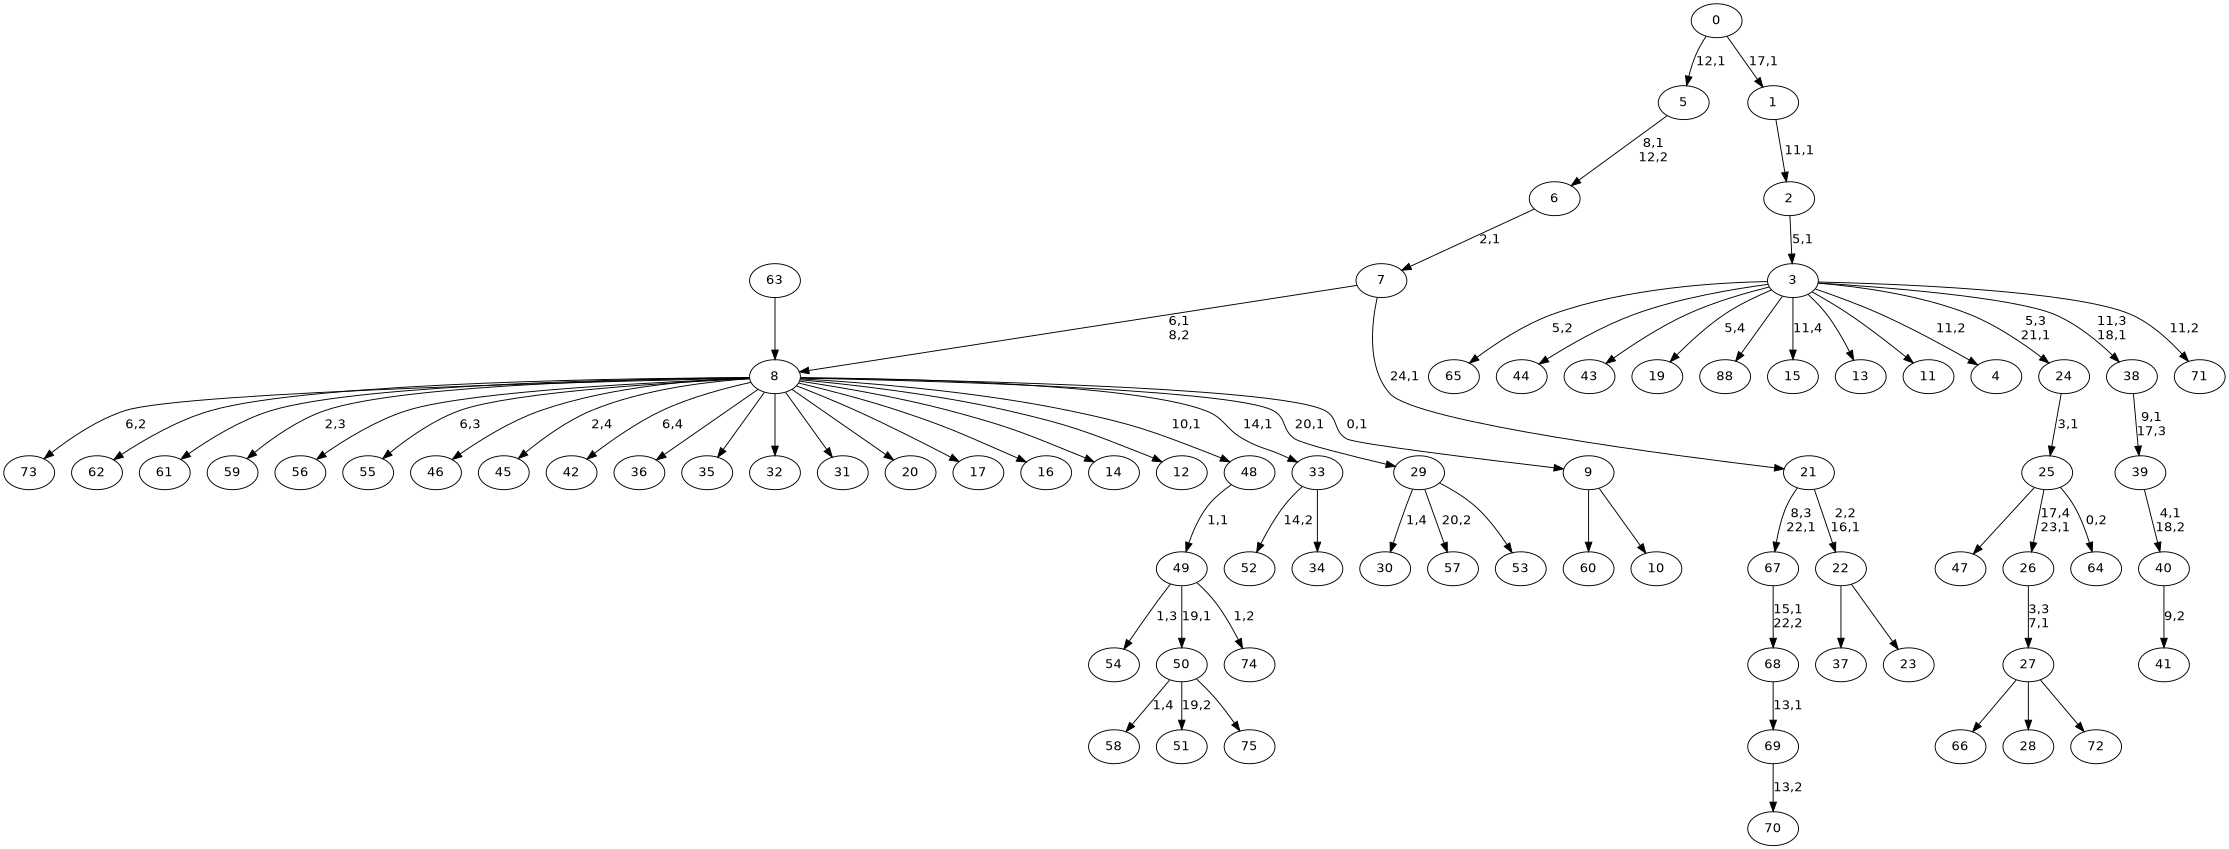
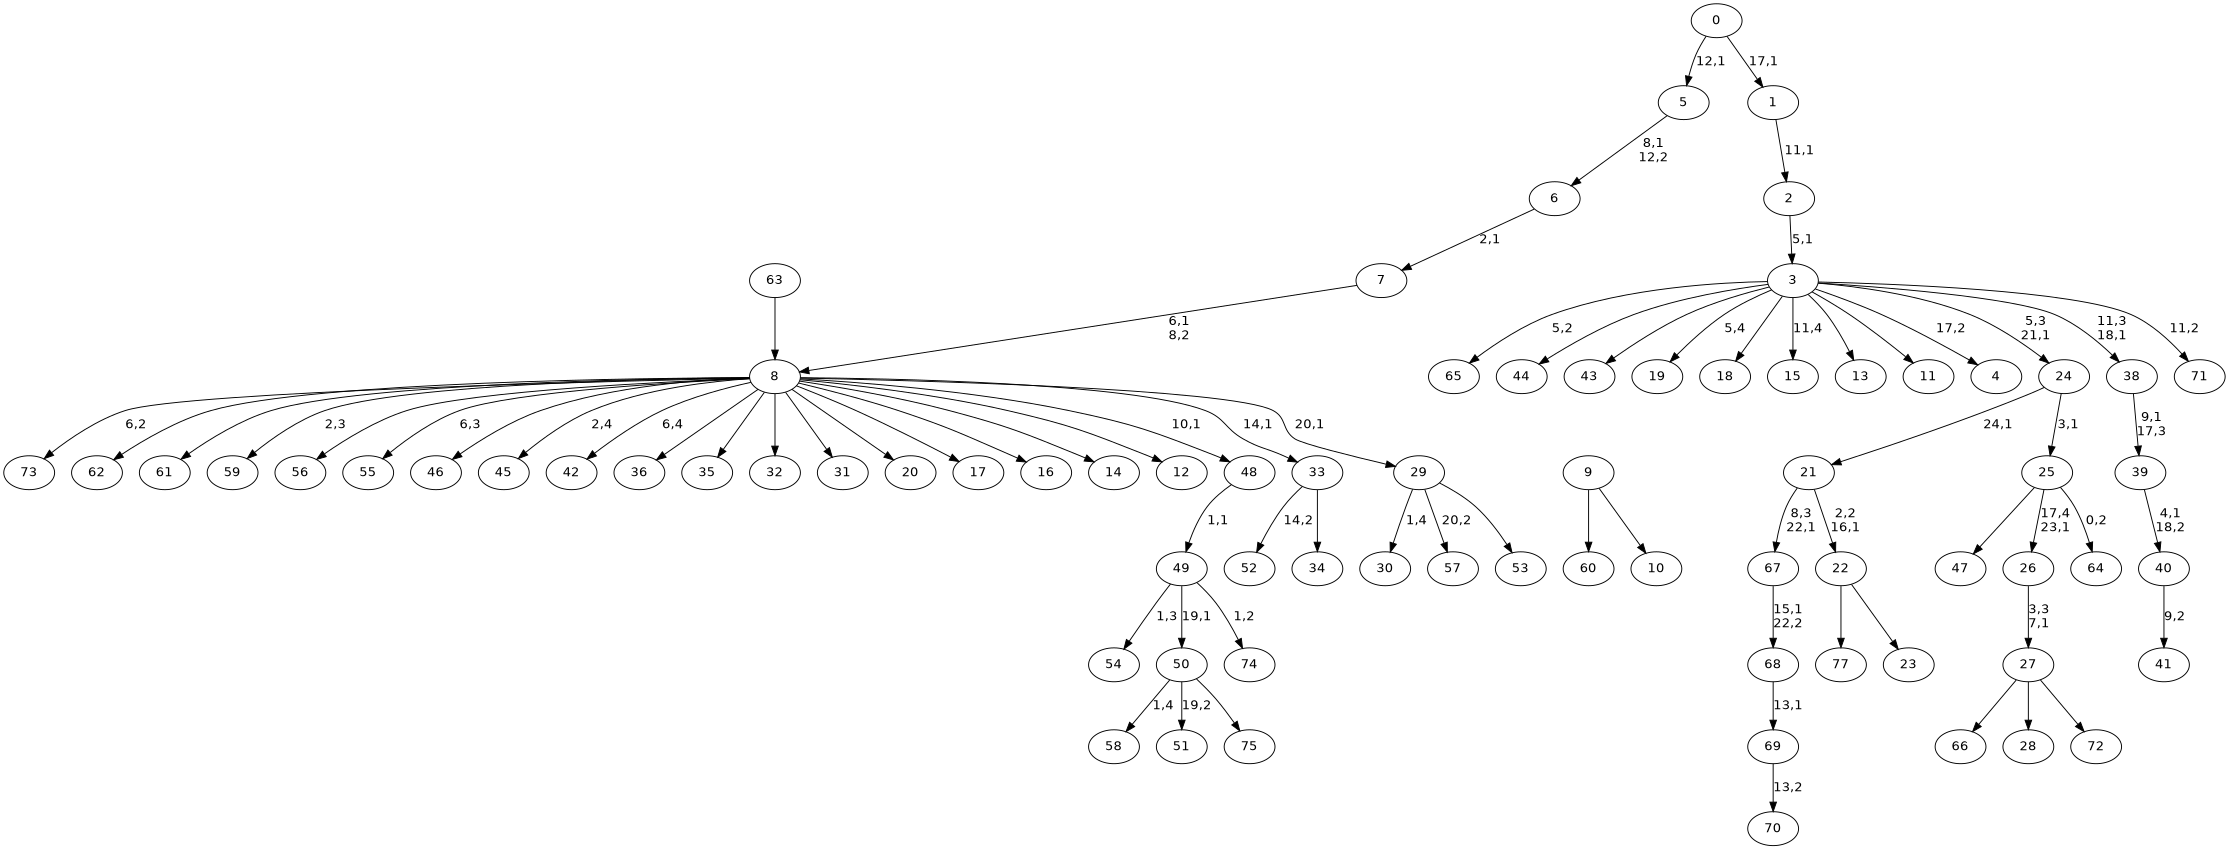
  digraph {
    fontname="DejaVu Sans"
    node [fontname="DejaVu Sans"]
    edge [fontname="DejaVu Sans"]
    69
    70
    68
    67
    50
    75
    58
    51
    49
    74
    54
    48
    40
    41
    39
    38
    33
    52
    34
    29
    57
    53
    30
    27
    72
    66
    28
    26
    25
    64
    47
    24
    22
-   37
+   37 [label=77]
    23
    21
    9
    60
    10
    8
    73
    62
    61
    59
    56
    55
    46
    45
    42
    36
    35
    32
    31
    20
    17
    16
    14
    12
    63
    7
    6
    5
    3
    71
    65
    44
    43
    19
-   18 [label=88]
+   18
    15
    13
    11
    4
    2
    1
    0
    69 -> 70 [label="13,2"]
    68 -> 69 [label="13,1"]
    67 -> 68 [label="15,1\n22,2"]
    50 -> 75
    50 -> 58 [label="1,4"]
    50 -> 51 [label="19,2"]
    49 -> 50 [label="19,1"]
    49 -> 74 [label="1,2"]
    49 -> 54 [label="1,3"]
    48 -> 49 [label="1,1"]
    40 -> 41 [label="9,2"]
    39 -> 40 [label="4,1\n18,2"]
    38 -> 39 [label="9,1\n17,3"]
    33 -> 52 [label="14,2"]
    33 -> 34
    29 -> 57 [label="20,2"]
    29 -> 53
    29 -> 30 [label="1,4"]
    27 -> 72
    27 -> 66
    27 -> 28
    26 -> 27 [label="3,3\n7,1"]
    25 -> 26 [label="17,4\n23,1"]
    25 -> 64 [label="0,2"]
    25 -> 47
    24 -> 25 [label="3,1"]
    22 -> 37
    22 -> 23
    21 -> 67 [label="8,3\n22,1"]
    21 -> 22 [label="2,2\n16,1"]
    9 -> 60
    9 -> 10
    8 -> 48 [label="10,1"]
    8 -> 33 [label="14,1"]
    8 -> 29 [label="20,1"]
-   8 -> 9 [label="0,1"]
    8 -> 73 [label="6,2"]
    8 -> 62
    8 -> 61
    8 -> 59 [label="2,3"]
    8 -> 56
    8 -> 55 [label="6,3"]
    8 -> 46
    8 -> 45 [label="2,4"]
    8 -> 42 [label="6,4"]
    8 -> 36
    8 -> 35
    8 -> 32
    8 -> 31
    8 -> 20
    8 -> 17
    8 -> 16
    8 -> 14
    8 -> 12
    63 -> 8
-   7 -> 21 [label="24,1"]
+   24 -> 21 [label="24,1"]
    7 -> 8 [label="6,1\n8,2"]
    6 -> 7 [label="2,1"]
    5 -> 6 [label="8,1\n12,2"]
    3 -> 38 [label="11,3\n18,1"]
    3 -> 24 [label="5,3\n21,1"]
    3 -> 71 [label="11,2"]
    3 -> 65 [label="5,2"]
    3 -> 44
    3 -> 43
    3 -> 19 [label="5,4"]
    3 -> 18
    3 -> 15 [label="11,4"]
    3 -> 13
    3 -> 11
-   3 -> 4 [label="11,2"]
+   3 -> 4 [label="17,2"]
    2 -> 3 [label="5,1"]
    1 -> 2 [label="11,1"]
    0 -> 5 [label="12,1"]
    0 -> 1 [label="17,1"]
  }
